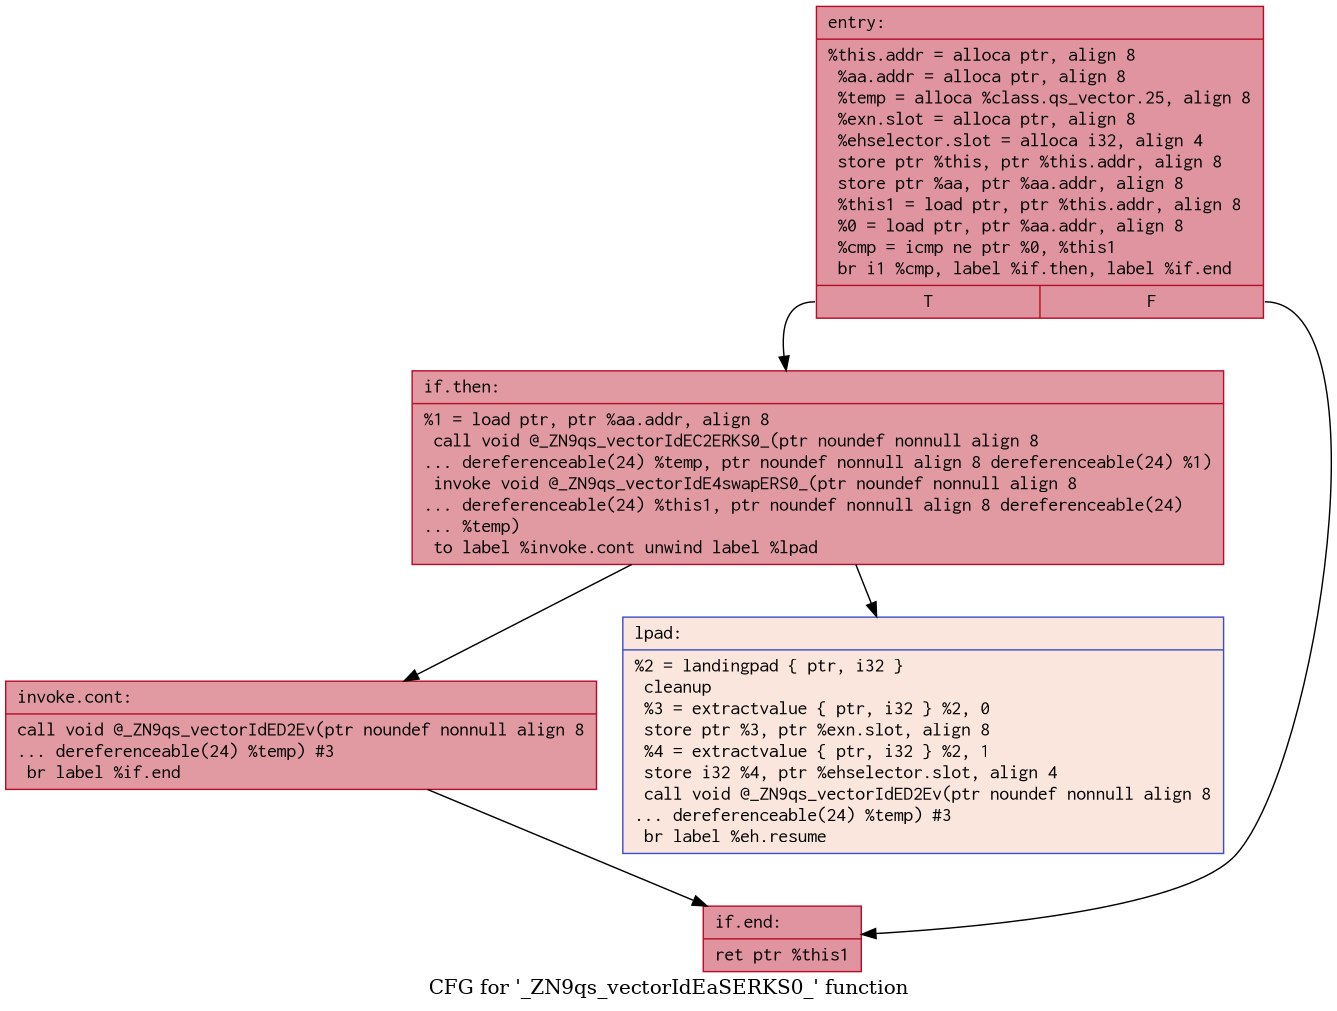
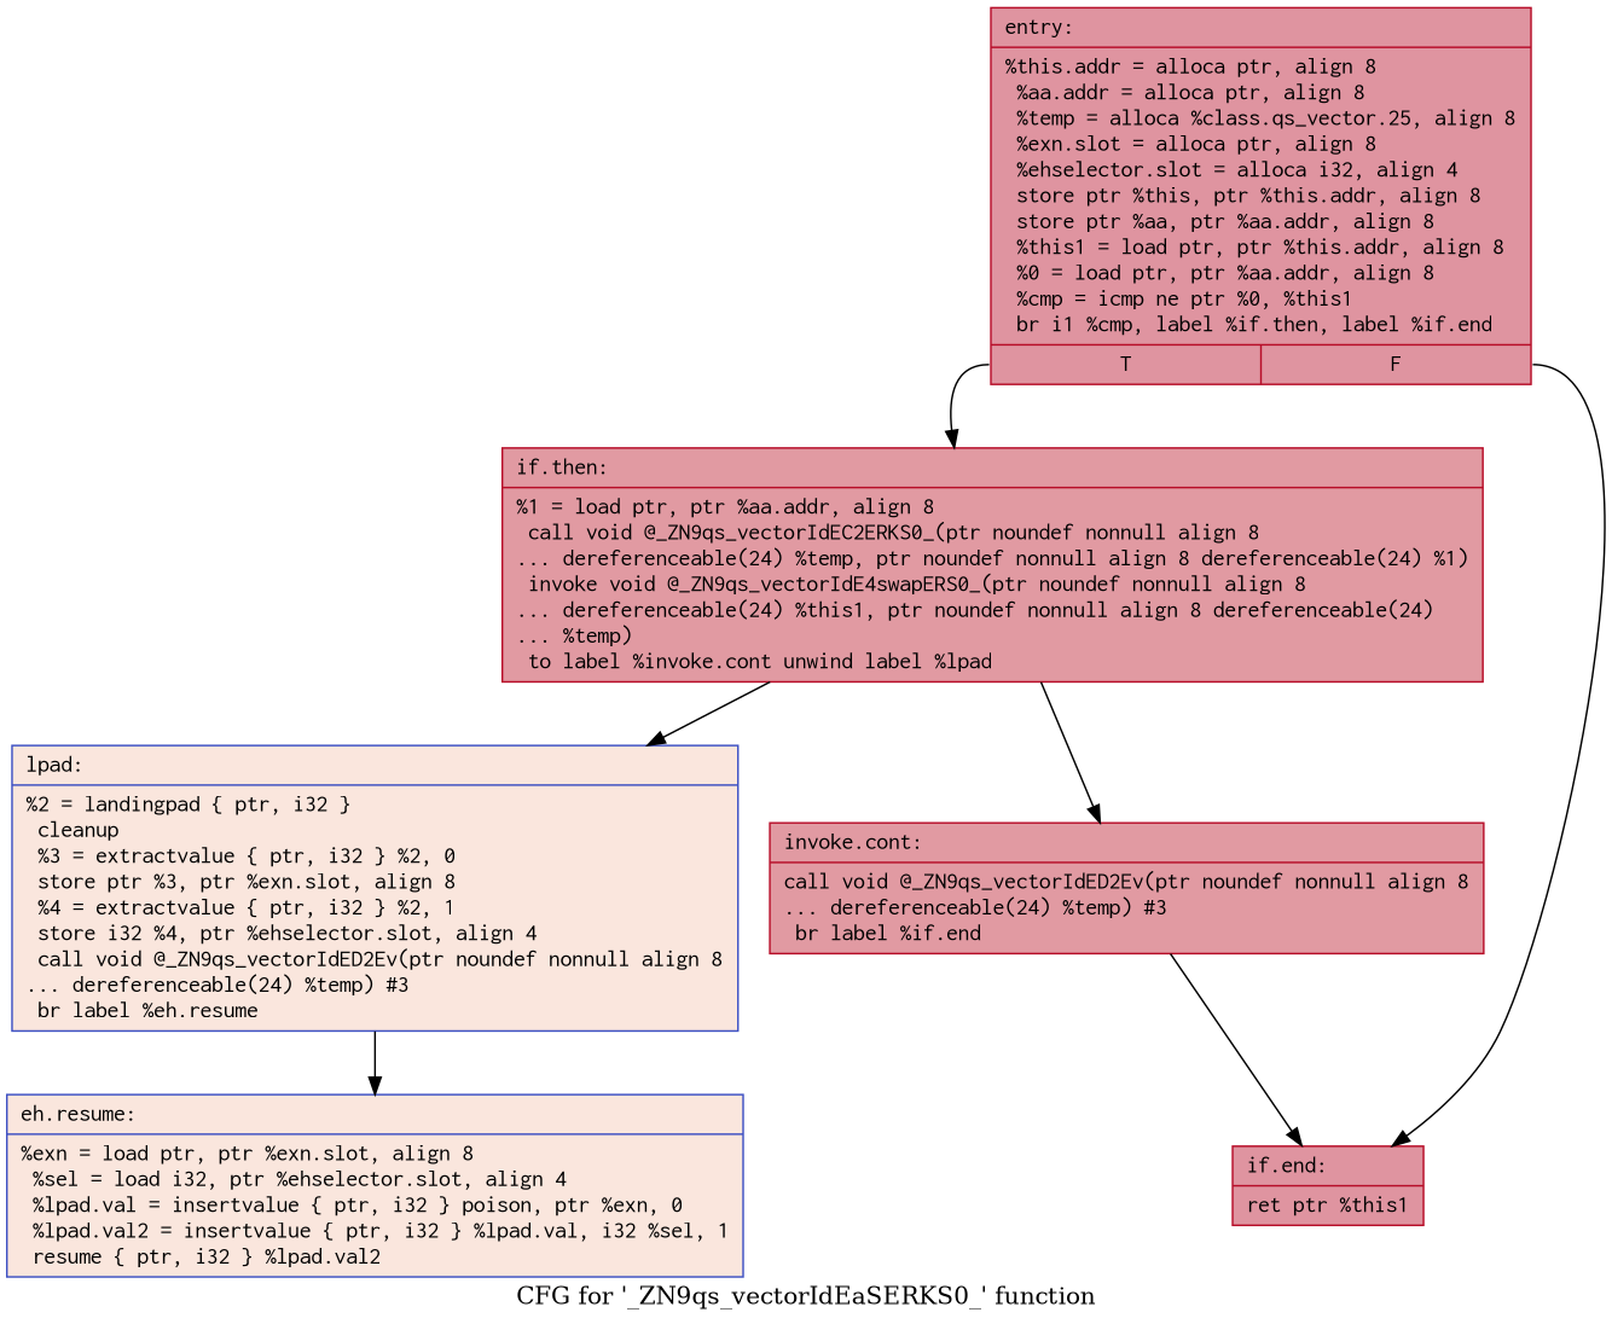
  digraph {
    label="CFG for '_ZN9qs_vectorIdEaSERKS0_' function"
    node [color="#b70d28ff" fillcolor="#b70d2870" fontname=Courier shape=record style=filled]
    n1 [label="{entry:\l|  %this.addr = alloca ptr, align 8\l  %aa.addr = alloca ptr, align 8\l  %temp = alloca %class.qs_vector.25, align 8\l  %exn.slot = alloca ptr, align 8\l  %ehselector.slot = alloca i32, align 4\l  store ptr %this, ptr %this.addr, align 8\l  store ptr %aa, ptr %aa.addr, align 8\l  %this1 = load ptr, ptr %this.addr, align 8\l  %0 = load ptr, ptr %aa.addr, align 8\l  %cmp = icmp ne ptr %0, %this1\l  br i1 %cmp, label %if.then, label %if.end\l|{<s0>T|<s1>F}}"]
    n2 [fillcolor="#bb1b2c70" label="{if.then:\l|  %1 = load ptr, ptr %aa.addr, align 8\l  call void @_ZN9qs_vectorIdEC2ERKS0_(ptr noundef nonnull align 8\l... dereferenceable(24) %temp, ptr noundef nonnull align 8 dereferenceable(24) %1)\l  invoke void @_ZN9qs_vectorIdE4swapERS0_(ptr noundef nonnull align 8\l... dereferenceable(24) %this1, ptr noundef nonnull align 8 dereferenceable(24)\l... %temp)\l          to label %invoke.cont unwind label %lpad\l}"]
    n3 [label="{if.end:\l|  ret ptr %this1\l}"]
    n4 [fillcolor="#bb1b2c70" label="{invoke.cont:\l|  call void @_ZN9qs_vectorIdED2Ev(ptr noundef nonnull align 8\l... dereferenceable(24) %temp) #3\l  br label %if.end\l}"]
    n5 [color="#3d50c3ff" fillcolor="#f3c7b170" label="{lpad:\l|  %2 = landingpad \{ ptr, i32 \}\l          cleanup\l  %3 = extractvalue \{ ptr, i32 \} %2, 0\l  store ptr %3, ptr %exn.slot, align 8\l  %4 = extractvalue \{ ptr, i32 \} %2, 1\l  store i32 %4, ptr %ehselector.slot, align 4\l  call void @_ZN9qs_vectorIdED2Ev(ptr noundef nonnull align 8\l... dereferenceable(24) %temp) #3\l  br label %eh.resume\l}"]
+   n6 [color="#3d50c3ff" fillcolor="#f3c7b170" label="{eh.resume:\l|  %exn = load ptr, ptr %exn.slot, align 8\l  %sel = load i32, ptr %ehselector.slot, align 4\l  %lpad.val = insertvalue \{ ptr, i32 \} poison, ptr %exn, 0\l  %lpad.val2 = insertvalue \{ ptr, i32 \} %lpad.val, i32 %sel, 1\l  resume \{ ptr, i32 \} %lpad.val2\l}"]
    n1 -> n2 [tailport=s0]
    n1 -> n3 [tailport=s1]
    n2 -> n4
    n2 -> n5
    n4 -> n3
+   n5 -> n6
  }
